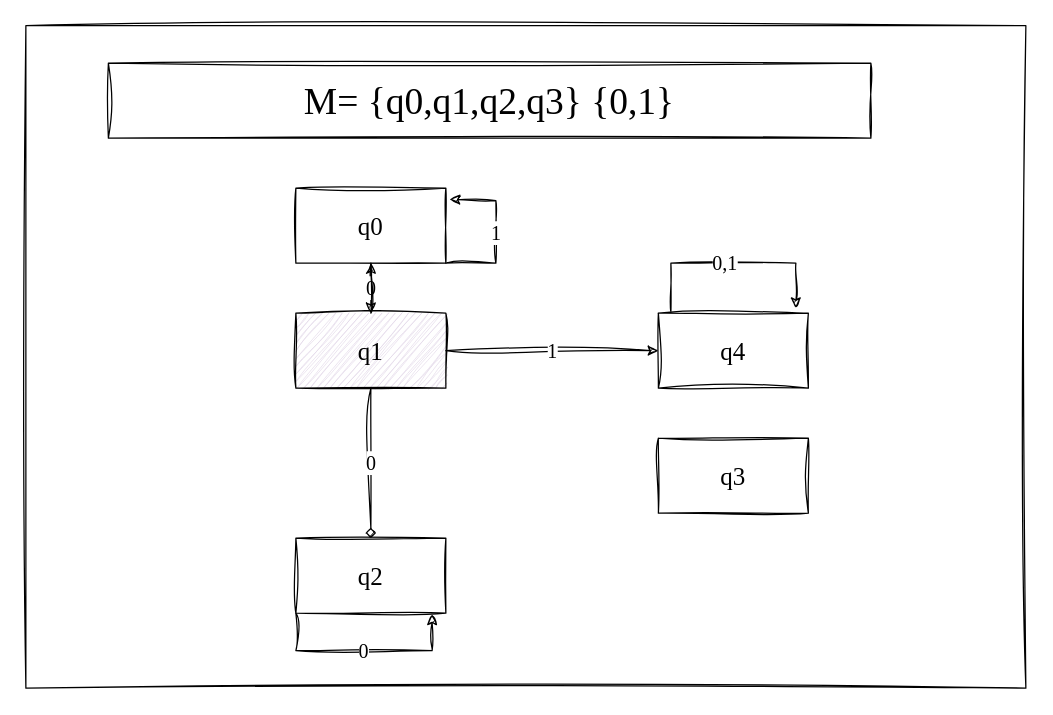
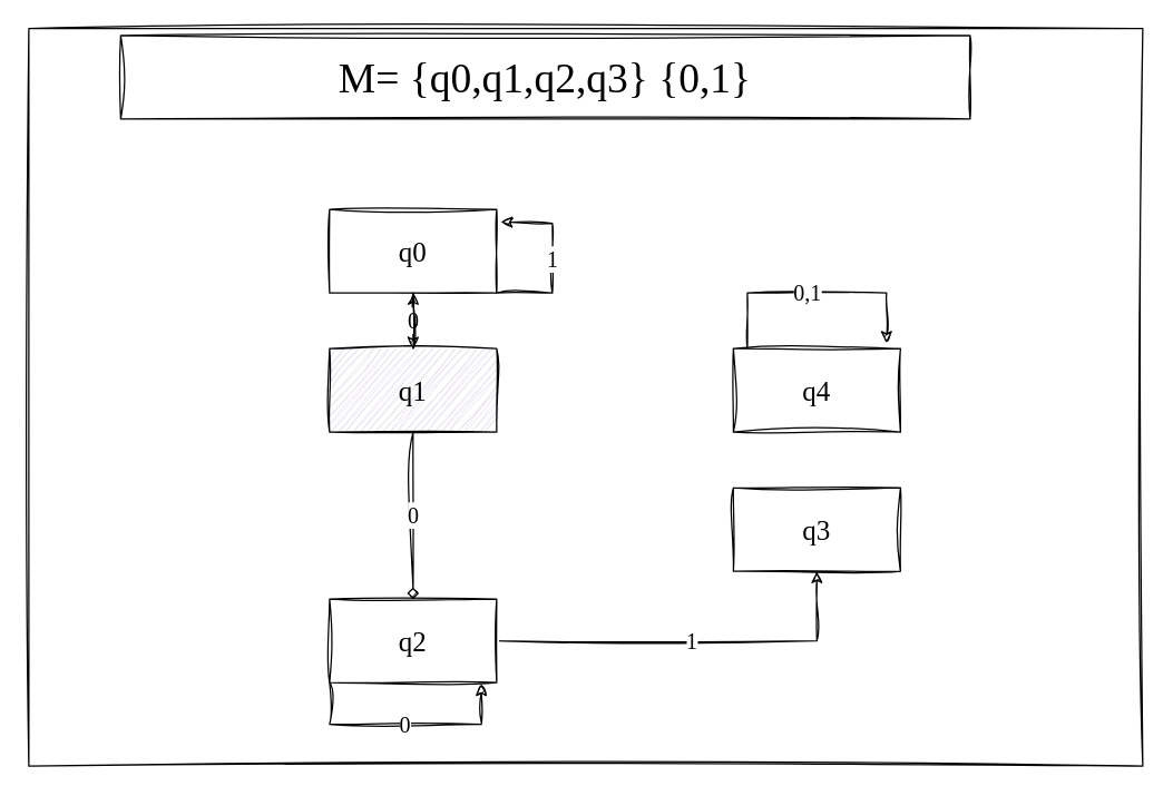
  <mxCell id="0" />
  <mxCell id="1" parent="0" />
  <mxCell id="2" value="" style="rounded=0;whiteSpace=wrap;html=1;sketch=1;hachureGap=4;jiggle=2;curveFitting=1;fontFamily=Architects Daughter;fontSource=https%3A%2F%2Ffonts.googleapis.com%2Fcss%3Ffamily%3DArchitects%2BDaughter;fontSize=20;align=left;" vertex="1" parent="1"><mxGeometry x="20" y="20" width="800" height="530" as="geometry" /></mxCell>
  <mxCell id="3" value="0" style="edgeStyle=orthogonalEdgeStyle;rounded=0;sketch=1;hachureGap=4;jiggle=2;curveFitting=1;orthogonalLoop=1;jettySize=auto;html=1;exitX=0.5;exitY=1;exitDx=0;exitDy=0;entryX=0.5;entryY=0;entryDx=0;entryDy=0;fontFamily=Architects Daughter;fontSource=https%3A%2F%2Ffonts.googleapis.com%2Fcss%3Ffamily%3DArchitects%2BDaughter;fontSize=16;" edge="1" parent="1" source="4" target="7"><mxGeometry relative="1" as="geometry" /></mxCell>
  <mxCell id="4" value="q0" style="rounded=0;whiteSpace=wrap;html=1;sketch=1;hachureGap=4;jiggle=2;curveFitting=1;fontFamily=Architects Daughter;fontSource=https%3A%2F%2Ffonts.googleapis.com%2Fcss%3Ffamily%3DArchitects%2BDaughter;fontSize=20;" vertex="1" parent="1"><mxGeometry x="236" y="150" width="120" height="60" as="geometry" /></mxCell>
  <mxCell id="5" value="0" style="edgeStyle=orthogonalEdgeStyle;rounded=0;sketch=1;hachureGap=4;jiggle=2;curveFitting=1;orthogonalLoop=1;jettySize=auto;html=1;exitX=0.5;exitY=1;exitDx=0;exitDy=0;entryX=0.5;entryY=0;entryDx=0;entryDy=0;fontFamily=Lucida Console;fontSize=16;endArrow=diamond;" edge="1" parent="1" source="7" target="10"><mxGeometry relative="1" as="geometry" /></mxCell>
  <mxCell id="6" value="" style="edgeStyle=orthogonalEdgeStyle;rounded=0;sketch=1;hachureGap=4;jiggle=2;curveFitting=1;orthogonalLoop=1;jettySize=auto;html=1;fontFamily=Lucida Console;fontSize=16;" edge="1" parent="1" source="7" target="4"><mxGeometry relative="1" as="geometry" /></mxCell>
  <mxCell id="7" value="q1" style="rounded=0;whiteSpace=wrap;html=1;sketch=1;hachureGap=4;jiggle=2;curveFitting=1;fontFamily=Architects Daughter;fontSize=20;align=center;fontSource=https%3A%2F%2Ffonts.googleapis.com%2Fcss%3Ffamily%3DArchitects%2BDaughter;fillColor=#e1d5e7;" vertex="1" parent="1"><mxGeometry x="236" y="250" width="120" height="60" as="geometry" /></mxCell>
+ <mxCell id="8" value="1" style="edgeStyle=orthogonalEdgeStyle;rounded=0;sketch=1;hachureGap=4;jiggle=2;curveFitting=1;orthogonalLoop=1;jettySize=auto;html=1;fontFamily=Lucida Console;fontSize=16;" edge="1" parent="1" source="10" target="11"><mxGeometry relative="1" as="geometry" /></mxCell>
  <mxCell id="9" value="0" style="edgeStyle=orthogonalEdgeStyle;rounded=0;sketch=1;hachureGap=4;jiggle=2;curveFitting=1;orthogonalLoop=1;jettySize=auto;html=1;exitX=0;exitY=1;exitDx=0;exitDy=0;fontFamily=Lucida Console;fontSize=16;entryX=0.908;entryY=1.017;entryDx=0;entryDy=0;entryPerimeter=0;" edge="1" parent="1" source="10" target="10"><mxGeometry relative="1" as="geometry"><mxPoint x="346" y="530" as="targetPoint" /><Array as="points"><mxPoint x="236" y="520" /><mxPoint x="345" y="520" /></Array></mxGeometry></mxCell>
  <mxCell id="10" value="q2" style="rounded=0;whiteSpace=wrap;html=1;sketch=1;hachureGap=4;jiggle=2;curveFitting=1;fontFamily=Architects Daughter;fontSource=https%3A%2F%2Ffonts.googleapis.com%2Fcss%3Ffamily%3DArchitects%2BDaughter;fontSize=20;" vertex="1" parent="1"><mxGeometry x="236" y="430" width="120" height="60" as="geometry" /></mxCell>
  <mxCell id="11" value="q3" style="rounded=0;whiteSpace=wrap;html=1;sketch=1;hachureGap=4;jiggle=2;curveFitting=1;fontFamily=Architects Daughter;fontSource=https%3A%2F%2Ffonts.googleapis.com%2Fcss%3Ffamily%3DArchitects%2BDaughter;fontSize=20;" vertex="1" parent="1"><mxGeometry x="526" y="350" width="120" height="60" as="geometry" /></mxCell>
  <mxCell id="12" value="0,1" style="edgeStyle=orthogonalEdgeStyle;rounded=0;sketch=1;hachureGap=4;jiggle=2;curveFitting=1;orthogonalLoop=1;jettySize=auto;html=1;exitX=0;exitY=0;exitDx=0;exitDy=0;fontFamily=Lucida Console;fontSize=16;entryX=0.917;entryY=-0.067;entryDx=0;entryDy=0;entryPerimeter=0;" edge="1" parent="1" source="13" target="13"><mxGeometry relative="1" as="geometry"><mxPoint x="636" y="240" as="targetPoint" /><Array as="points"><mxPoint x="536" y="250" /><mxPoint x="536" y="210" /><mxPoint x="636" y="210" /></Array></mxGeometry></mxCell>
  <mxCell id="13" value="q4" style="rounded=0;whiteSpace=wrap;html=1;sketch=1;hachureGap=4;jiggle=2;curveFitting=1;fontFamily=Architects Daughter;fontSource=https%3A%2F%2Ffonts.googleapis.com%2Fcss%3Ffamily%3DArchitects%2BDaughter;fontSize=20;" vertex="1" parent="1"><mxGeometry x="526" y="250" width="120" height="60" as="geometry" /></mxCell>
  <mxCell id="14" value="1" style="edgeStyle=orthogonalEdgeStyle;rounded=0;sketch=1;hachureGap=4;jiggle=2;curveFitting=1;orthogonalLoop=1;jettySize=auto;html=1;exitX=1;exitY=1;exitDx=0;exitDy=0;fontFamily=Lucida Console;fontSize=16;entryX=1.025;entryY=0.15;entryDx=0;entryDy=0;entryPerimeter=0;" edge="1" parent="1" source="4" target="4"><mxGeometry relative="1" as="geometry"><mxPoint x="366" y="160" as="targetPoint" /><Array as="points"><mxPoint x="396" y="210" /><mxPoint x="396" y="160" /></Array></mxGeometry></mxCell>
- <mxCell id="15" value="1" style="edgeStyle=orthogonalEdgeStyle;rounded=0;sketch=1;hachureGap=4;jiggle=2;curveFitting=1;orthogonalLoop=1;jettySize=auto;html=1;exitX=1;exitY=0.5;exitDx=0;exitDy=0;entryX=0;entryY=0.5;entryDx=0;entryDy=0;fontFamily=Lucida Console;fontSize=16;" edge="1" parent="1" source="7" target="13"><mxGeometry relative="1" as="geometry"><mxPoint x="466" y="310" as="sourcePoint" /><mxPoint x="466" y="250" as="targetPoint" /><Array as="points"><mxPoint x="526" y="280" /><mxPoint x="526" y="280" /></Array></mxGeometry></mxCell>
- <mxCell id="16" value="M= {q0,q1,q2,q3} {0,1}" style="rounded=0;whiteSpace=wrap;html=1;sketch=1;hachureGap=4;jiggle=2;curveFitting=1;fontFamily=Architects Daughter;fontSource=https%3A%2F%2Ffonts.googleapis.com%2Fcss%3Ffamily%3DArchitects%2BDaughter;fontSize=30;" vertex="1" parent="1"><mxGeometry x="86" y="50" width="610" height="60" as="geometry" /></mxCell>
+ <mxCell id="16" value="M= {q0,q1,q2,q3} {0,1}" style="rounded=0;whiteSpace=wrap;html=1;sketch=1;hachureGap=4;jiggle=2;curveFitting=1;fontFamily=Architects Daughter;fontSource=https%3A%2F%2Ffonts.googleapis.com%2Fcss%3Ffamily%3DArchitects%2BDaughter;fontSize=30;" vertex="1" parent="1"><mxGeometry x="86" y="25" width="610" height="60" as="geometry" /></mxCell>
